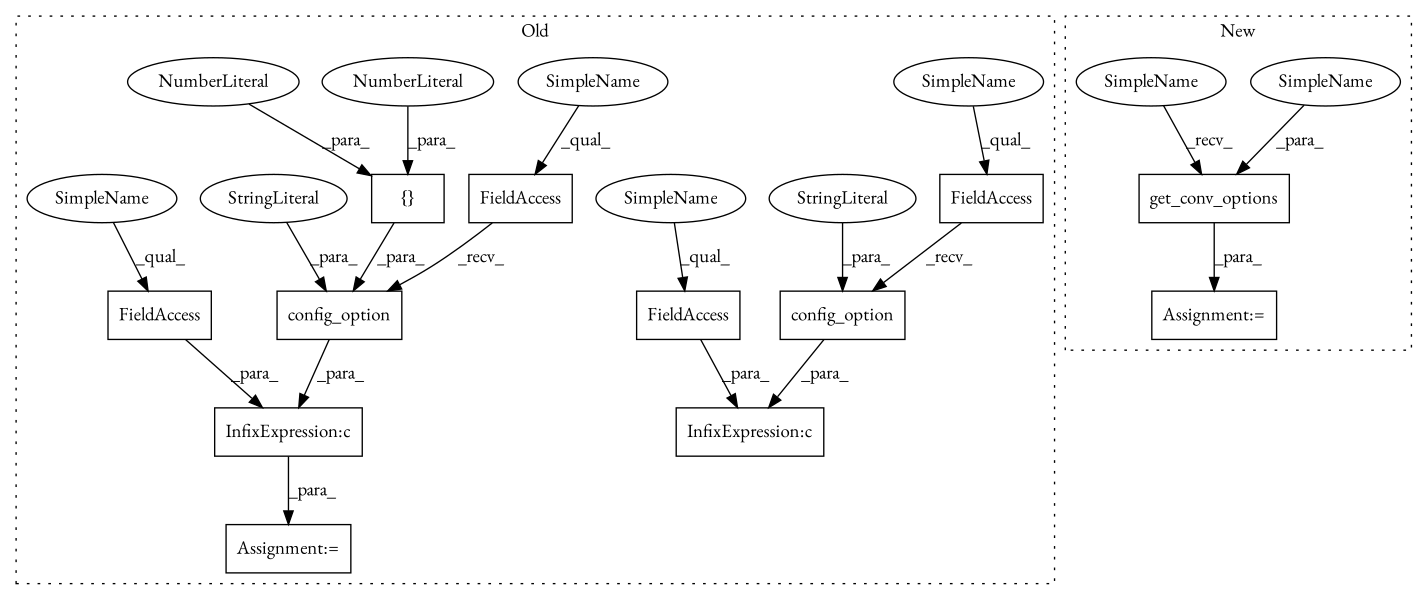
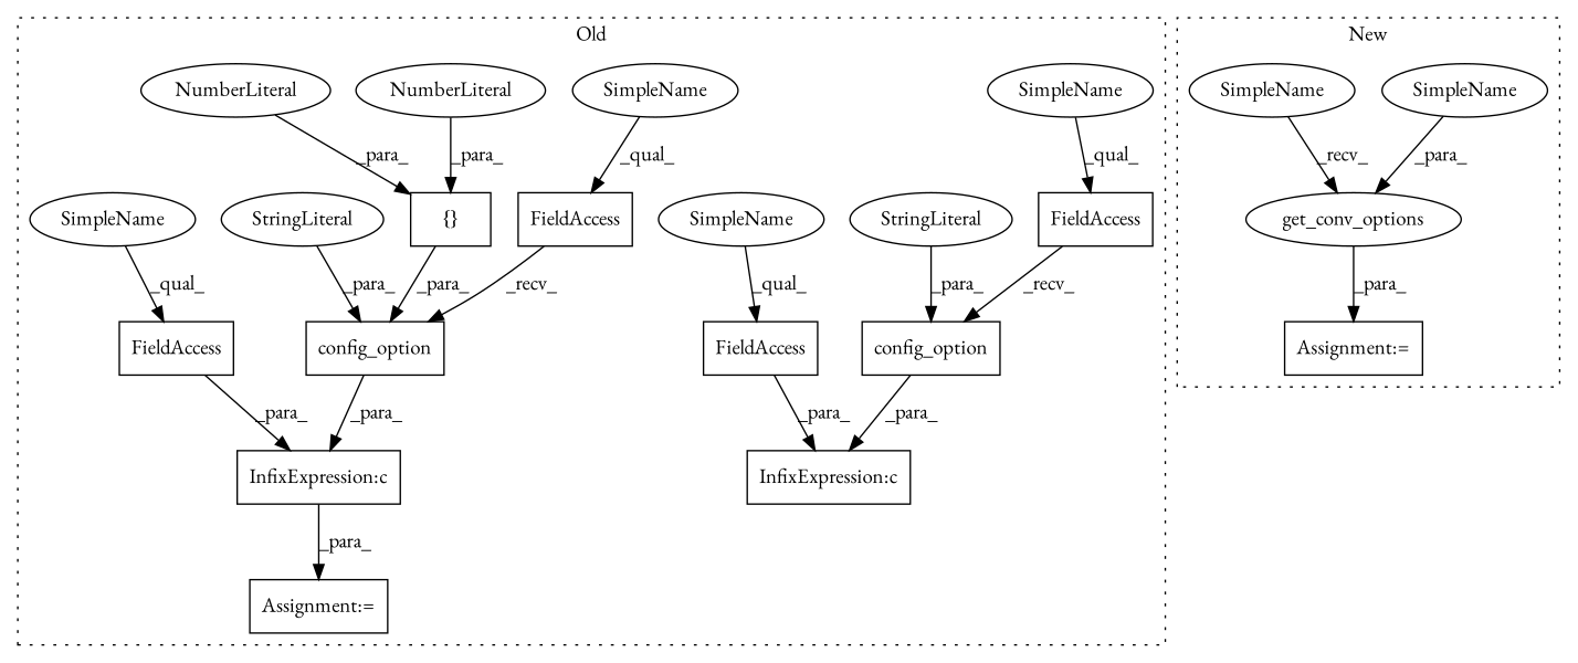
  digraph {
    fontname="EB Garamond"
    node [a=42 l=4 s=26804 shape=box fontname="EB Garamond"]
    edge [fontname="EB Garamond"]
    n1 [a=4 l="1,1" label="{}" s="26863,26867"]
    n2 [a=34 l=1 label=NumberLiteral s=26866 shape=ellipse]
    n3 [a=34 l=1 label=NumberLiteral s=26864 shape=ellipse]
    n4 [a=27 label="InfixExpression:c" s=26818]
    n5 [a=22 l=14 label=FieldAccess]
    n6 [a=22 l=14 label=FieldAccess s=26726]
    n7 [a=27 label="InfixExpression:c" s=26740]
    n8 [a=32 l="14,1" label=config_option s="26831,26868"]
    n9 [a=22 l=8 label=FieldAccess s=26822]
    n10 [a=22 l=8 label=FieldAccess s=26744]
    n11 [a=45 l=8 label=StringLiteral s=26845 shape=ellipse]
    n12 [a=32 l="14,1" label=config_option s="26753,26790"]
    n13 [a=7 l=1 label="Assignment:=" s=26802]
    n14 [a=45 l=8 label=StringLiteral s=26767 shape=ellipse]
    n15 [label=SimpleName s=26744 shape=ellipse]
    n16 [label=SimpleName s=26822 shape=ellipse]
    n17 [l=7 label=SimpleName s=26726 shape=ellipse]
    n18 [l=7 label=SimpleName shape=ellipse]
-   n19 [a=32 l="17,1" label=get_conv_options s="25937,25968"]
+   n19 [a=32 l="17,1" label=get_conv_options s="25937,25968" shape=ellipse]
    n20 [a=7 l=2 label="Assignment:=" s=25930]
    n21 [l=7 label=SimpleName s=25961 shape=ellipse]
    n22 [label=SimpleName s=25932 shape=ellipse]
    subgraph cluster_1 {
      label=Old
      style=dotted
      n1
      n2
      n3
      n4
      n5
      n6
      n7
      n8
      n9
      n10
      n11
      n12
      n13
      n14
      n15
      n16
      n17
      n18
    }
    subgraph cluster_2 {
      label=New
      style=dotted
      n19
      n20
      n21
      n22
    }
    n1 -> n8 [label=_para_]
    n2 -> n1 [label=_para_]
    n3 -> n1 [label=_para_]
    n4 -> n13 [label=_para_]
    n5 -> n4 [label=_para_]
    n6 -> n7 [label=_para_]
    n8 -> n4 [label=_para_]
    n9 -> n8 [label=_recv_]
    n10 -> n12 [label=_recv_]
    n11 -> n8 [label=_para_]
    n12 -> n7 [label=_para_]
    n14 -> n12 [label=_para_]
    n15 -> n10 [label=_qual_]
    n16 -> n9 [label=_qual_]
    n17 -> n6 [label=_qual_]
    n18 -> n5 [label=_qual_]
    n19 -> n20 [label=_para_]
    n21 -> n19 [label=_para_]
    n22 -> n19 [label=_recv_]
  }
